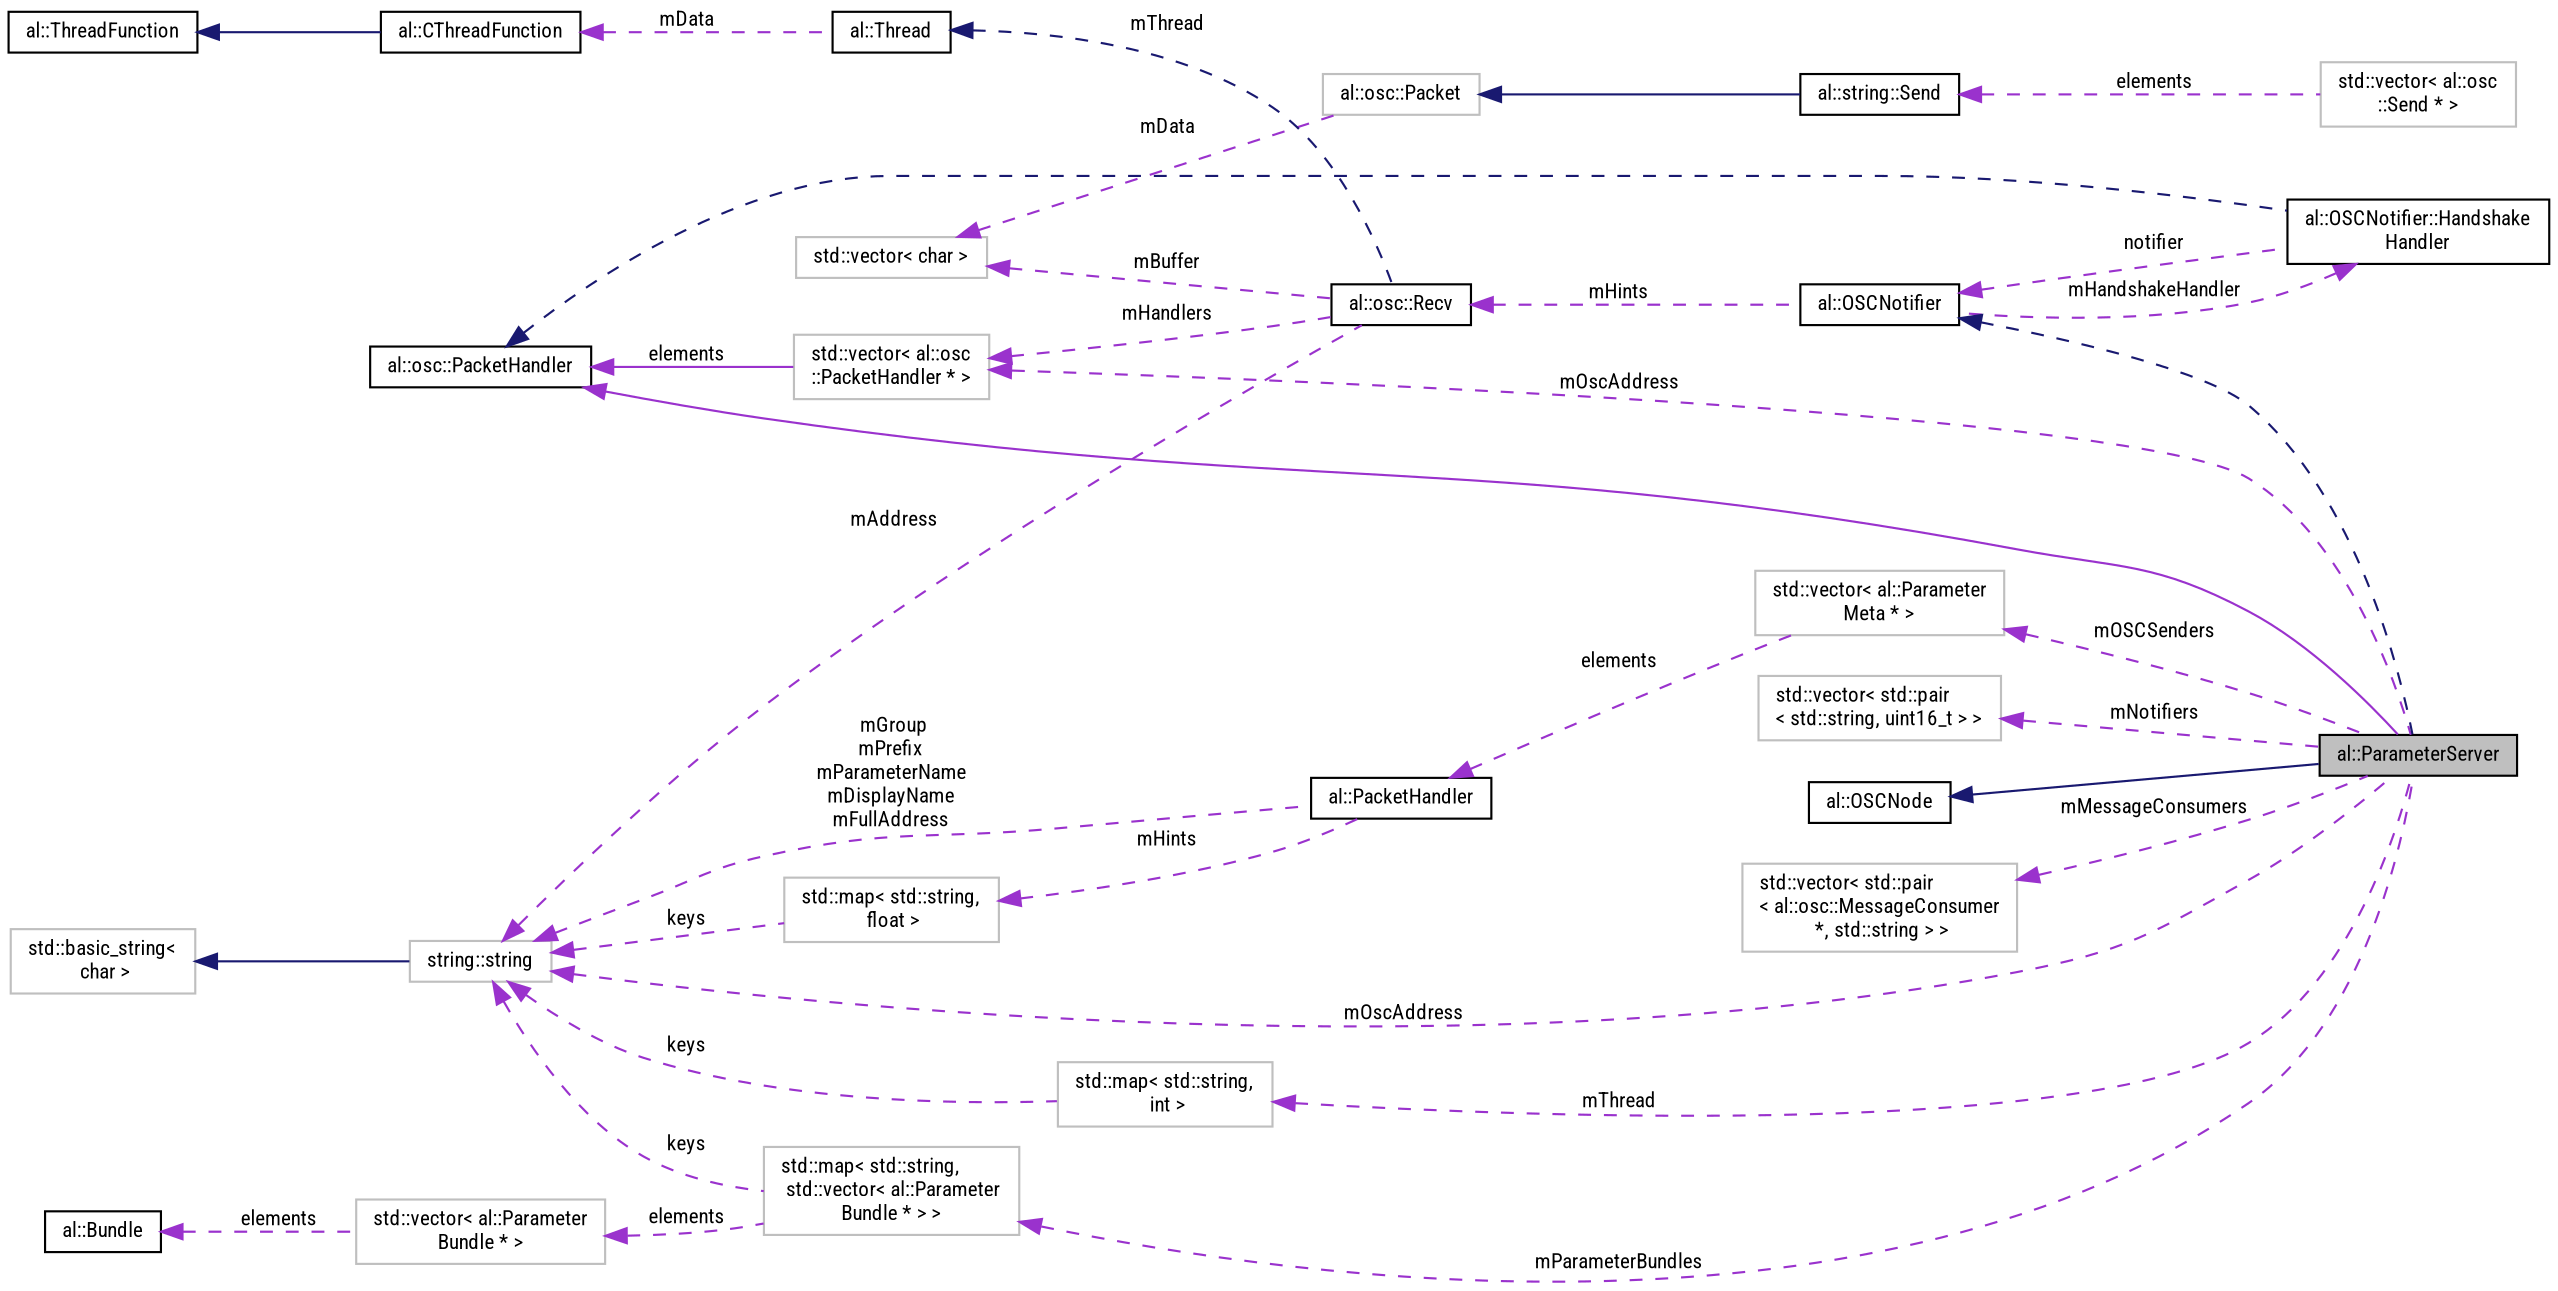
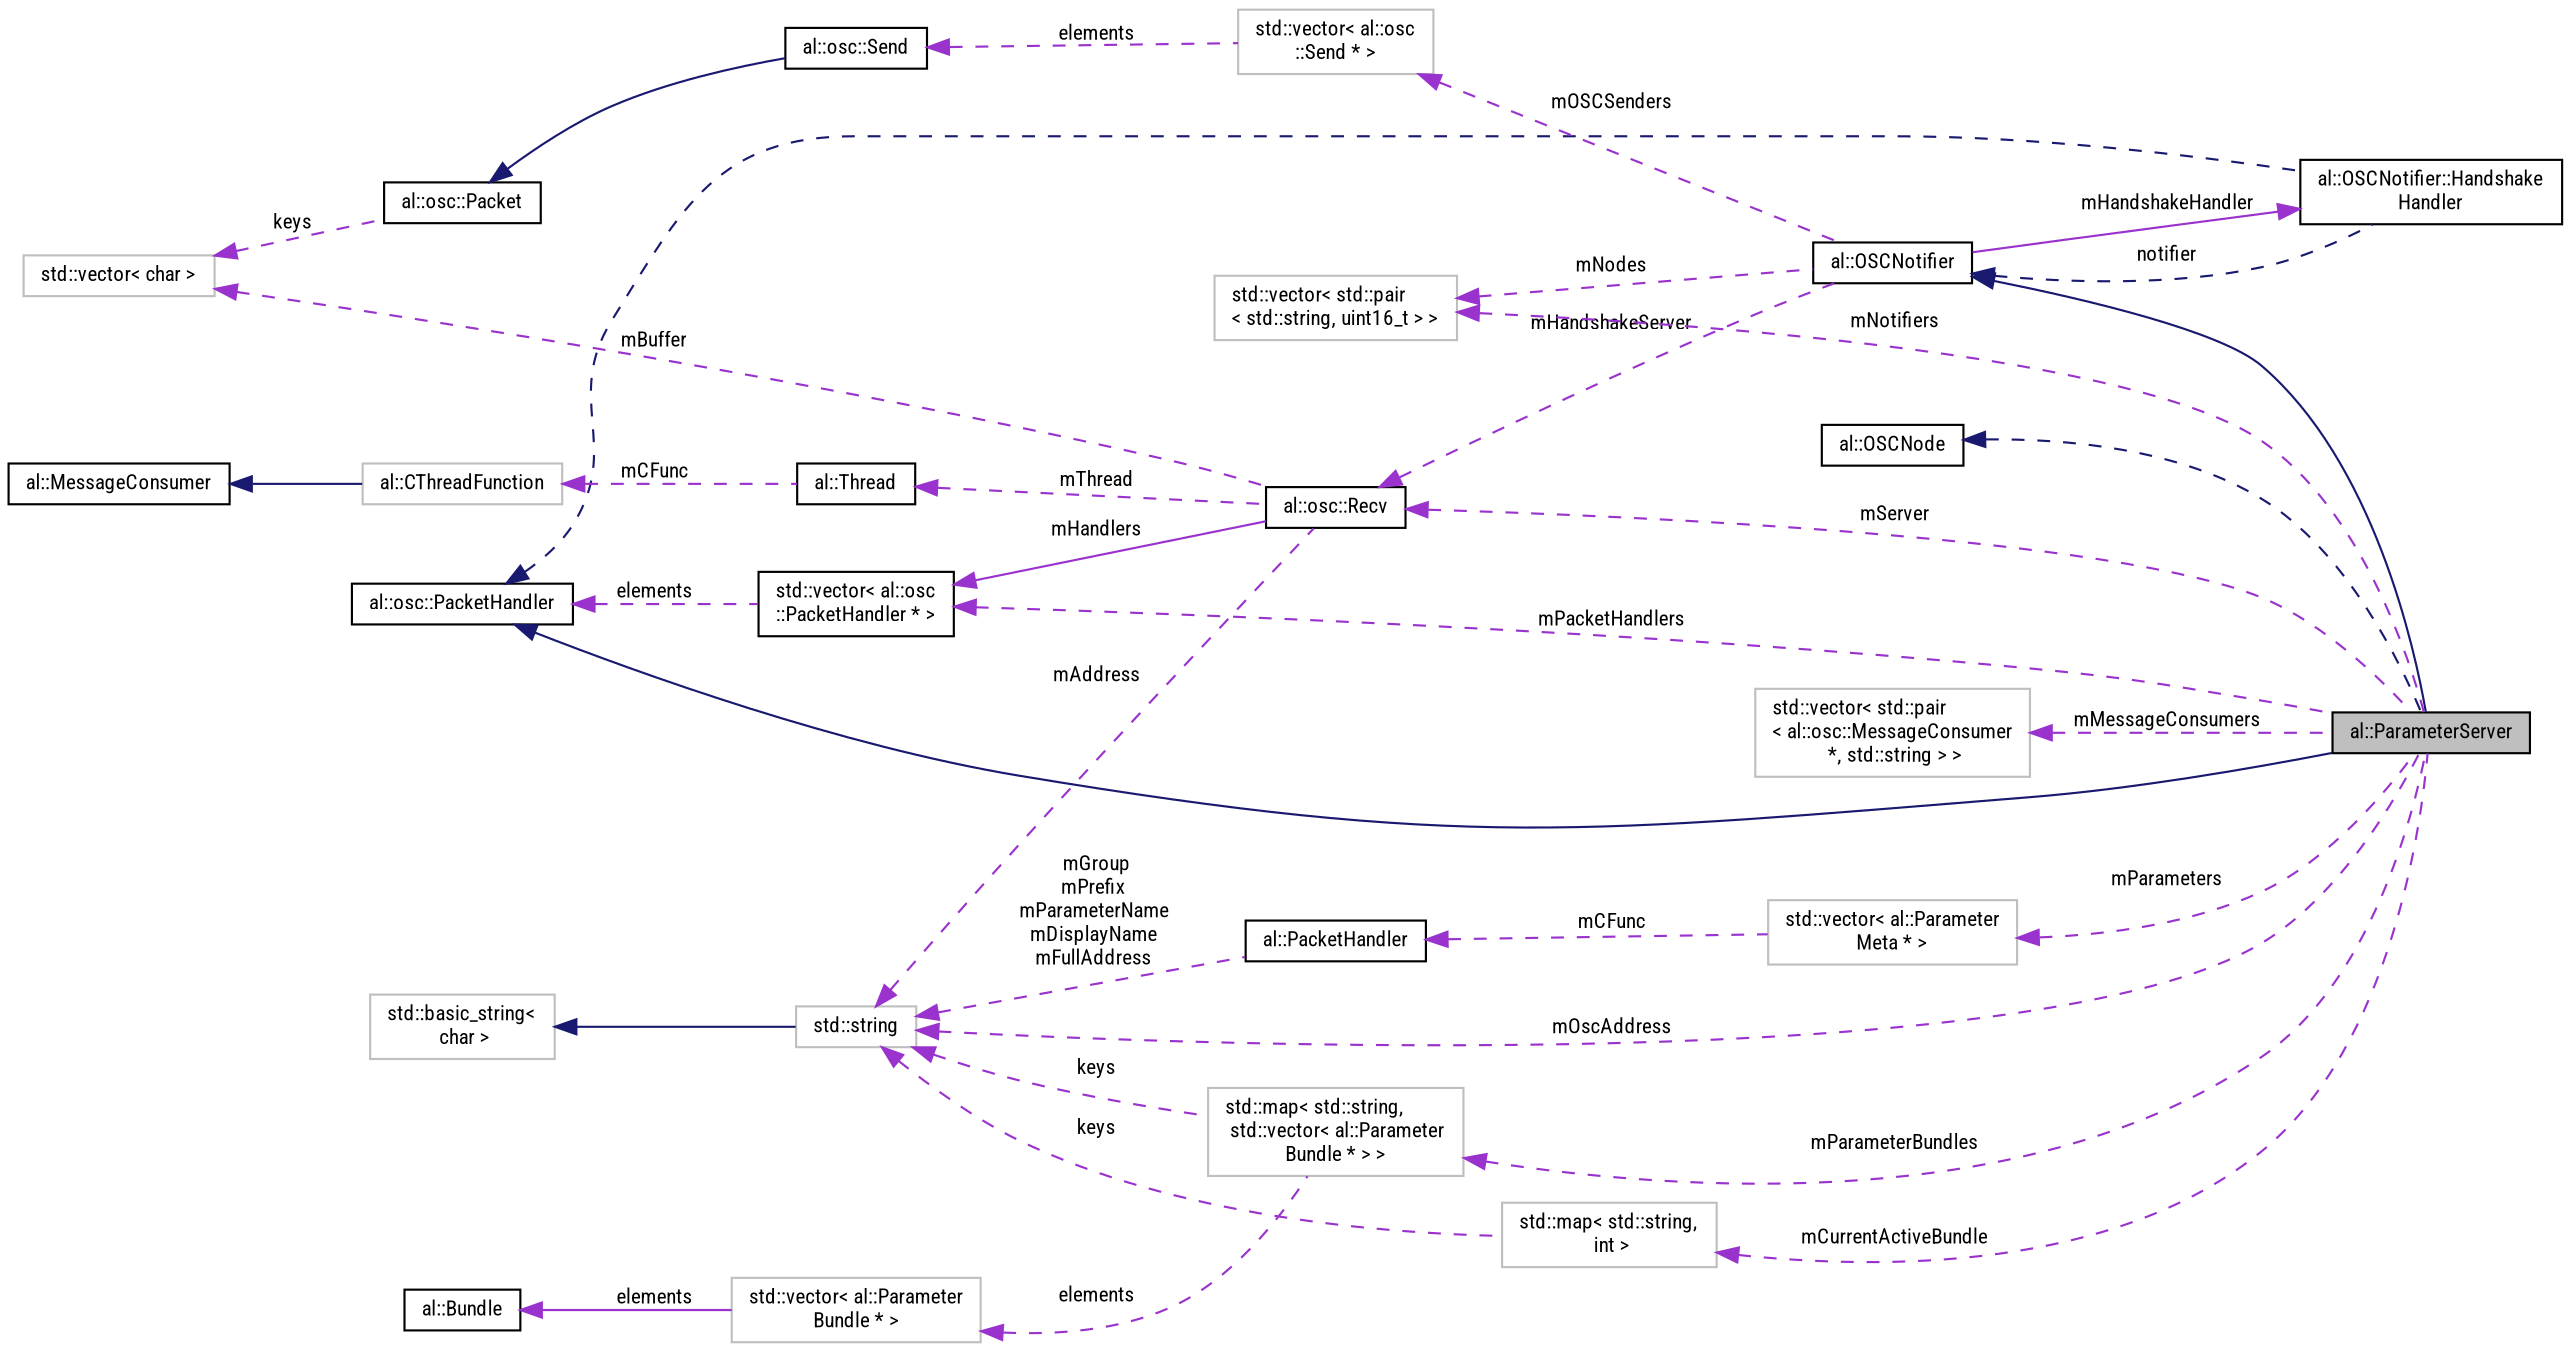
  digraph {
    fontname="Roboto Condensed"
    rankdir=LR
    node [color=black fontname="Roboto Condensed" fontsize=10 shape=record]
    edge [color=darkorchid3 dir=back fontname="Roboto Condensed" fontsize=10 labelfontname="FreeSans.ttf" labelfontsize=10 style=dashed]
    n1 [fillcolor=grey75 fontcolor=black height=0.2 label="al::ParameterServer" style=filled width=0.4]
    n2 [height=0.2 label="al::osc::PacketHandler" width=0.4]
-   n3 [color=grey75 height=0.2 label="std::vector\< al::osc\l::PacketHandler * \>" width=0.4]
+   n3 [height=0.2 label="std::vector\< al::osc\l::PacketHandler * \>" width=0.4]
    n4 [height=0.2 label="al::OSCNotifier::Handshake\lHandler" width=0.4]
    n5 [height=0.2 label="al::osc::Recv" width=0.4]
    n6 [height=0.2 label="al::OSCNotifier" width=0.4]
    n7 [color=grey75 height=0.2 label="std::vector\< char \>" width=0.4]
-   n8 [color=grey75 height=0.2 label="al::osc::Packet" width=0.4]
-   n9 [height=0.2 label="al::string::Send" width=0.4]
-   n10 [color=grey75 height=0.2 label="string::string" width=0.4]
+   n8 [height=0.2 label="al::osc::Packet" width=0.4]
+   n9 [height=0.2 label="al::osc::Send" width=0.4]
+   n10 [color=grey75 height=0.2 label="std::string" width=0.4]
    n11 [color=grey75 height=0.2 label="std::map\< std::string,\l int \>" width=0.4]
    n12 [height=0.2 label="al::PacketHandler" width=0.4]
-   n13 [color=grey75 height=0.2 label="std::map\< std::string,\l float \>" width=0.4]
    n14 [color=grey75 height=0.2 label="std::map\< std::string,\l std::vector\< al::Parameter\lBundle * \> \>" width=0.4]
    n15 [color=grey75 height=0.2 label="std::vector\< al::Parameter\lMeta * \>" width=0.4]
    n16 [color=grey75 height=0.2 label="std::basic_string\<\l char \>" width=0.4]
    n17 [height=0.2 label="al::Thread" width=0.4]
-   n18 [height=0.2 label="al::CThreadFunction" width=0.4]
-   n19 [height=0.2 label="al::ThreadFunction" width=0.4]
+   n18 [color=grey75 height=0.2 label="al::CThreadFunction" width=0.4]
+   n19 [height=0.2 label="al::MessageConsumer" width=0.4]
    n20 [color=grey75 height=0.2 label="std::vector\< al::osc\l::Send * \>" width=0.4]
    n21 [color=grey75 height=0.2 label="std::vector\< std::pair\l\< std::string, uint16_t \> \>" width=0.4]
    n22 [height=0.2 label="al::OSCNode" width=0.4]
    n23 [color=grey75 height=0.2 label="std::vector\< al::Parameter\lBundle * \>" width=0.4]
    n24 [height=0.2 label="al::Bundle" width=0.4]
    n25 [color=grey75 height=0.2 label="std::vector\< std::pair\l\< al::osc::MessageConsumer\l *, std::string \> \>" width=0.4]
-   n2 -> n1 [style=solid]
-   n2 -> n3 [label=" elements" style=solid]
+   n2 -> n1 [color=midnightblue style=solid]
+   n2 -> n3 [label=" elements"]
    n2 -> n4 [color=midnightblue]
-   n3 -> n1 [label=" mOscAddress"]
-   n3 -> n5 [label=" mHandlers"]
-   n4 -> n6 [label=" mHandshakeHandler"]
-   n5 -> n6 [label=" mHints"]
-   n6 -> n1 [color=midnightblue]
-   n6 -> n4 [label=" notifier"]
+   n3 -> n1 [label=" mPacketHandlers"]
+   n3 -> n5 [label=" mHandlers" style=solid]
+   n4 -> n6 [label=" mHandshakeHandler" style=solid]
+   n5 -> n1 [label=" mServer"]
+   n5 -> n6 [label=" mHandshakeServer"]
+   n6 -> n1 [color=midnightblue style=solid]
+   n6 -> n4 [color=midnightblue label=" notifier"]
    n7 -> n5 [label=" mBuffer"]
-   n7 -> n8 [label=" mData"]
+   n7 -> n8 [label=" keys"]
    n8 -> n9 [color=midnightblue style=solid]
    n9 -> n20 [label=" elements"]
    n10 -> n1 [label=" mOscAddress"]
    n10 -> n5 [label=" mAddress"]
    n10 -> n11 [label=" keys"]
    n10 -> n12 [label=" mGroup\nmPrefix\nmParameterName\nmDisplayName\nmFullAddress"]
-   n10 -> n13 [label=" keys"]
    n10 -> n14 [label=" keys"]
-   n11 -> n1 [label=" mThread"]
-   n12 -> n15 [label=" elements"]
-   n13 -> n12 [label=" mHints"]
+   n11 -> n1 [label=" mCurrentActiveBundle"]
+   n12 -> n15 [label=" mCFunc"]
    n14 -> n1 [label=" mParameterBundles"]
-   n15 -> n1 [label=" mOSCSenders"]
+   n15 -> n1 [label=" mParameters"]
    n16 -> n10 [color=midnightblue style=solid]
-   n17 -> n5 [color=midnightblue label=" mThread"]
-   n18 -> n17 [label=" mData"]
+   n17 -> n5 [label=" mThread"]
+   n18 -> n17 [label=" mCFunc"]
    n19 -> n18 [color=midnightblue style=solid]
+   n20 -> n6 [label=" mOSCSenders"]
    n21 -> n1 [label=" mNotifiers"]
-   n22 -> n1 [color=midnightblue style=solid]
+   n21 -> n6 [label=" mNodes"]
+   n22 -> n1 [color=midnightblue]
    n23 -> n14 [label=" elements"]
-   n24 -> n23 [label=" elements"]
+   n24 -> n23 [label=" elements" style=solid]
    n25 -> n1 [label=" mMessageConsumers"]
  }
